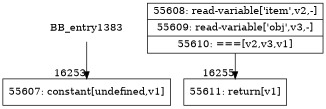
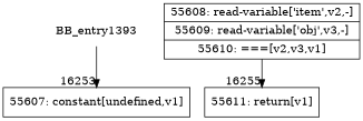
  digraph {
    rankdir=TD
    node [shape=record]
    edge [headport=n tailport=s]
-   BB_entry1383 [shape=none]
+   BB_entry1383 [shape=none label=BB_entry1393]
    n2 [label="{55607: constant[undefined,v1]}"]
    n3 [label="{55608: read-variable['item',v2,-]|55609: read-variable['obj',v3,-]|55610: ===[v2,v3,v1]}"]
    n4 [label="{55611: return[v1]}"]
    BB_entry1383 -> n2 [headlabel="    16253"]
    n3 -> n4 [headlabel="      16255"]
  }
